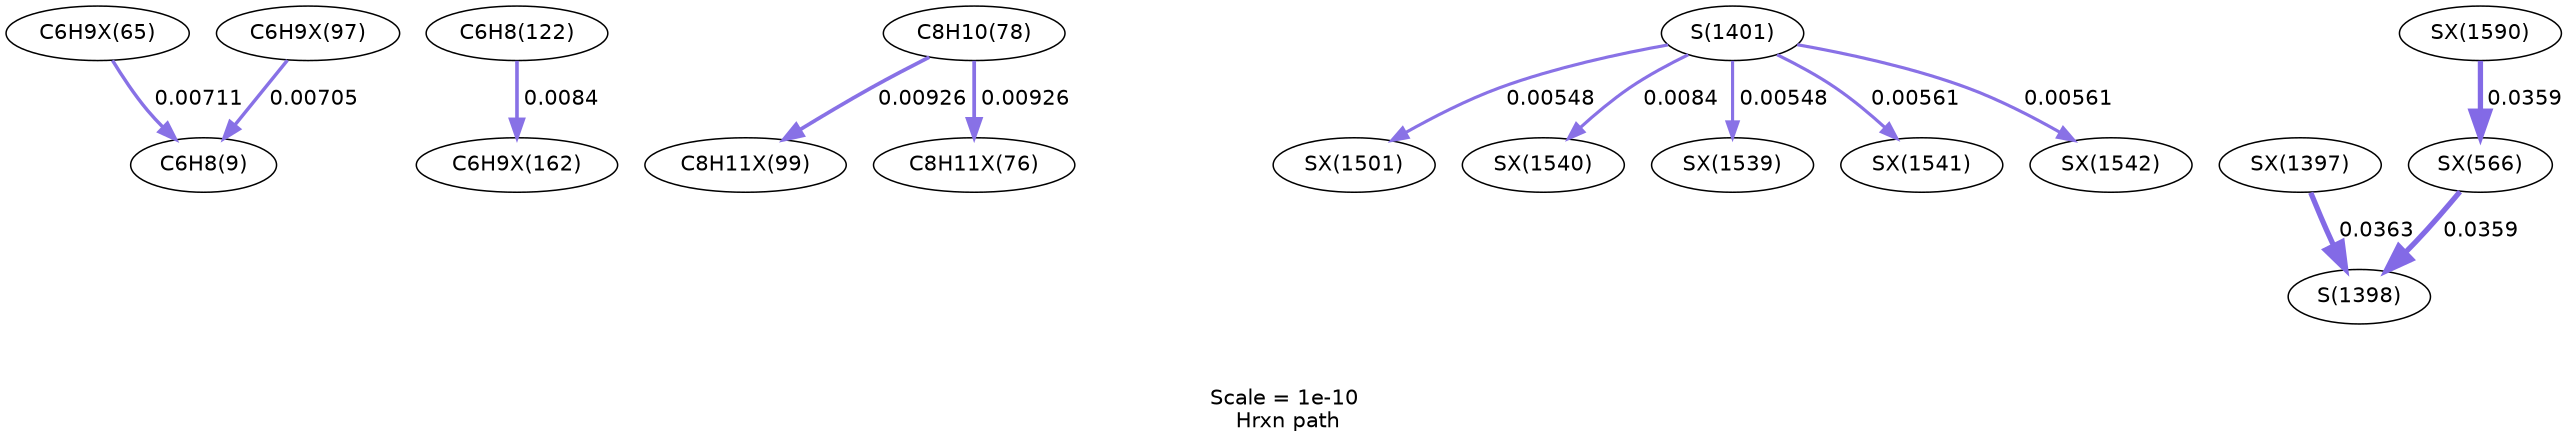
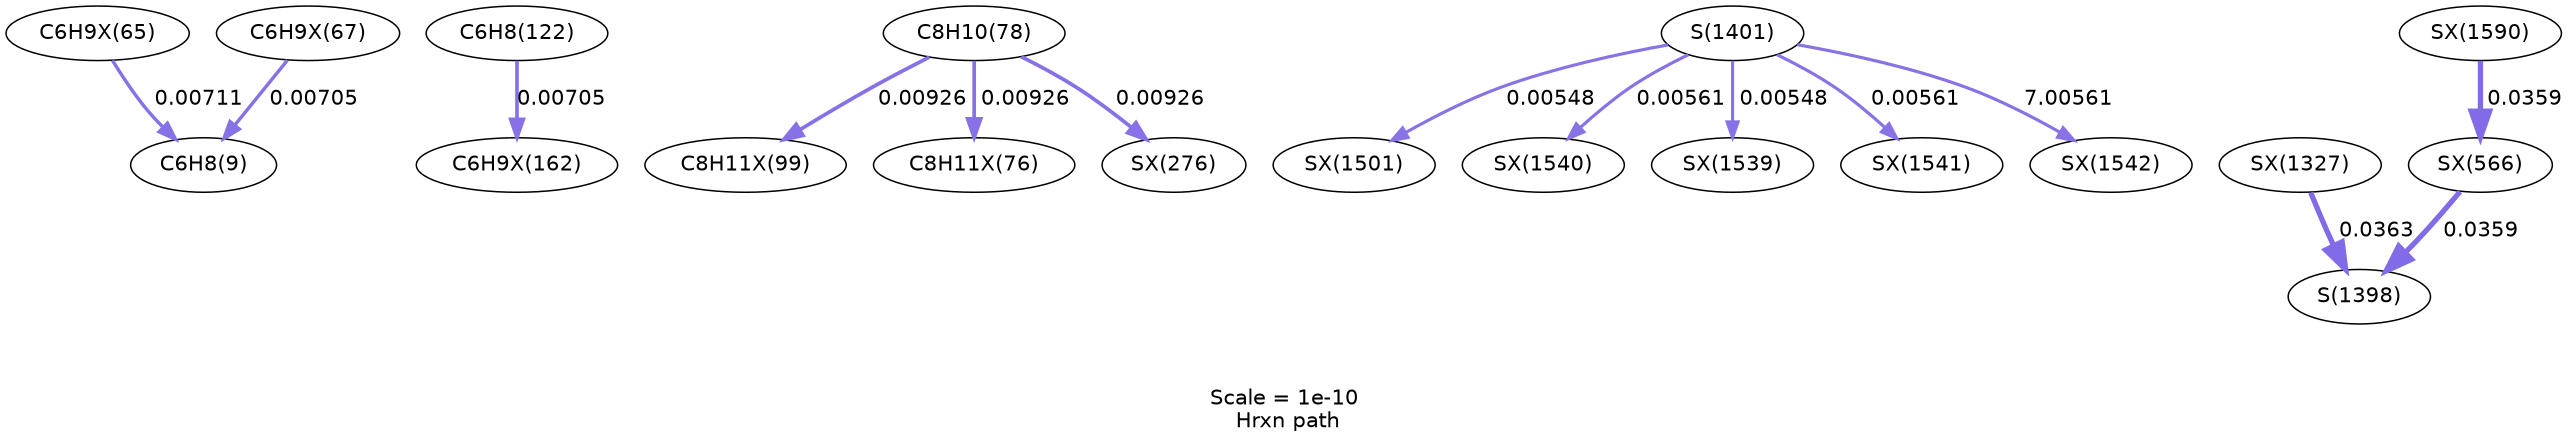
  digraph {
    fontname=Helvetica
    label="Scale = 1e-10\l Hrxn path"
    node [fontname=Helvetica]
    edge [arrowsize=1.23 color="0.7, 0.509, 0.9" fontname=Helvetica style="setlinewidth(2.47)"]
    n1 [label="C6H9X(65)"]
    n2 [label="C6H8(9)"]
-   n3 [label="C6H9X(97)"]
+   n3 [label="C6H9X(67)"]
    n4 [label="C6H8(122)"]
    n5 [label="C6H9X(162)"]
    n6 [label="C8H10(78)"]
    n7 [label="C8H11X(99)"]
    n8 [label="C8H11X(76)"]
+   n9 [label="SX(276)"]
    n10 [label="S(1401)"]
    n11 [label="SX(1501)"]
    n12 [label="SX(1540)"]
    n13 [label="SX(1539)"]
    n14 [label="SX(1541)"]
    n15 [label="SX(1542)"]
-   n16 [label="SX(1397)"]
+   n16 [label="SX(1327)"]
    n17 [label="S(1398)"]
    n18 [label="SX(566)"]
    n19 [label="SX(1590)"]
    n1 -> n2 [arrowsize=1.13 color="0.7, 0.507, 0.9" label=" 0.00711" style="setlinewidth(2.27)"]
    n3 -> n2 [arrowsize=1.13 color="0.7, 0.507, 0.9" label=" 0.00705" style="setlinewidth(2.26)"]
-   n4 -> n5 [arrowsize=1.2 color="0.7, 0.508, 0.9" label=" 0.0084" style="setlinewidth(2.39)"]
+   n4 -> n5 [arrowsize=1.2 color="0.7, 0.508, 0.9" label=" 0.00705" style="setlinewidth(2.39)"]
    n6 -> n7 [label=" 0.00926"]
    n6 -> n8 [label=" 0.00926"]
+   n6 -> n9 [label=" 0.00926"]
    n10 -> n11 [arrowsize=1.03 color="0.7, 0.505, 0.9" label=" 0.00548" style="setlinewidth(2.07)"]
-   n10 -> n12 [arrowsize=1.04 color="0.7, 0.506, 0.9" label=" 0.0084" style="setlinewidth(2.09)"]
+   n10 -> n12 [arrowsize=1.04 color="0.7, 0.506, 0.9" label=" 0.00561" style="setlinewidth(2.09)"]
    n10 -> n13 [arrowsize=1.03 color="0.7, 0.505, 0.9" label=" 0.00548" style="setlinewidth(2.07)"]
    n10 -> n14 [arrowsize=1.04 color="0.7, 0.506, 0.9" label=" 0.00561" style="setlinewidth(2.09)"]
-   n10 -> n15 [arrowsize=1.04 color="0.7, 0.506, 0.9" label=" 0.00561" style="setlinewidth(2.09)"]
+   n10 -> n15 [arrowsize=1.04 color="0.7, 0.506, 0.9" label=" 7.00561" style="setlinewidth(2.09)"]
    n16 -> n17 [arrowsize=1.75 color="0.7, 0.536, 0.9" label=" 0.0363" style="setlinewidth(3.5)"]
    n18 -> n17 [arrowsize=1.74 color="0.7, 0.536, 0.9" label=" 0.0359" style="setlinewidth(3.49)"]
    n19 -> n18 [arrowsize=1.74 color="0.7, 0.536, 0.9" label=" 0.0359" style="setlinewidth(3.49)"]
  }
